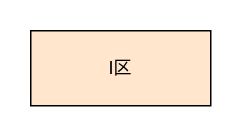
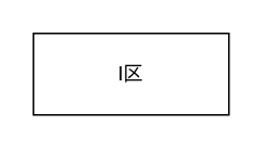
  <mxCell id="0" />
  <mxCell id="1" parent="0" />
- <mxCell id="2" value="I区" style="rounded=0;whiteSpace=wrap;html=1;fillColor=#ffe6cc;" vertex="1" parent="1"><mxGeometry x="20" y="20" width="120" height="50" as="geometry" /></mxCell>
+ <mxCell id="2" value="I区" style="rounded=0;whiteSpace=wrap;html=1;" vertex="1" parent="1"><mxGeometry x="20" y="20" width="120" height="50" as="geometry" /></mxCell>
